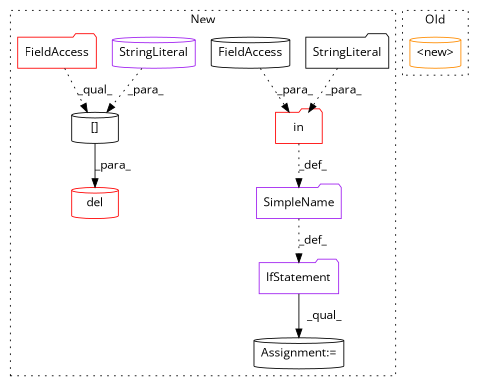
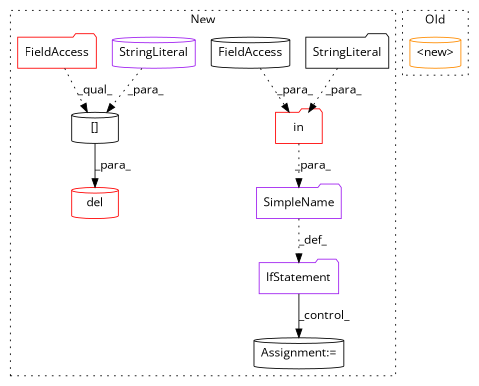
  digraph {
    fontname="Open Sans"
    node [a=45 color=black fontname="Open Sans" l=6 s=990 shape=cylinder]
    edge [fontname="Open Sans" style=dotted]
    n1 [a=32 color=red l="4,1" label=del s="1043,1061"]
    n2 [a=2 l="7,1" label="[]" s="1047,1060"]
    n3 [a=105 color=red l=16 label=in shape=folder]
    n4 [color=purple label=StringLiteral s=1054]
    n5 [label=StringLiteral shape=folder]
    n6 [a=22 label=FieldAccess s=1000]
    n7 [a=42 color=purple label=SimpleName shape=folder l="" s=""]
    n8 [a=25 color=purple l="8,2" label=IfStatement s="982,1006" shape=folder]
    n9 [a=22 color=red label=FieldAccess s=1047 shape=folder]
    n10 [a=7 l=1 label="Assignment:=" s=1020]
    n11 [a=46 color=darkorange l="6,2" label="<new>" s="588,615"]
    subgraph cluster_1 {
      label=New
      style=dotted
      n1
      n2
      n3
      n4
      n5
      n6
      n7
      n8
      n9
      n10
    }
    subgraph cluster_2 {
      label=Old
      style=dotted
      n11
    }
    n2 -> n1 [label=_para_ style=solid]
-   n3 -> n7 [label=_def_]
+   n3 -> n7 [label=_para_]
    n4 -> n2 [label=_para_]
    n5 -> n3 [label=_para_]
    n6 -> n3 [label=_para_]
    n7 -> n8 [label=_def_]
-   n8 -> n10 [label=_qual_ style=solid]
+   n8 -> n10 [label=_control_ style=solid]
    n9 -> n2 [label=_qual_]
  }
